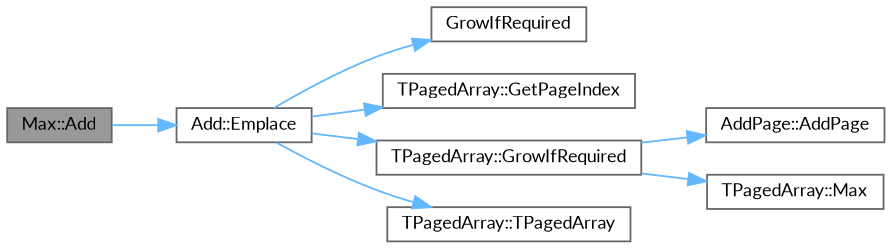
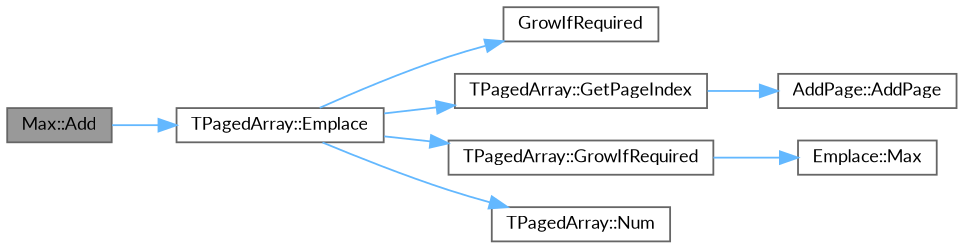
  digraph {
    fontname=Lato
    rankdir=LR
    node [color=grey40 fillcolor=white fontname=Lato fontsize=10 shape=box style=filled]
    edge [color=steelblue1 fontname=Lato fontsize=10 labelfontname=Helvetica labelfontsize=10 style=solid]
    n1 [color=gray40 fillcolor=grey60 fontcolor=black height=0.2 label="Max::Add" width=0.4]
-   n2 [height=0.2 label="Add::Emplace" width=0.4]
+   n2 [height=0.2 label="TPagedArray::Emplace" width=0.4]
    n3 [height=0.2 label=GrowIfRequired width=0.4]
    n4 [height=0.2 label="TPagedArray::GetPageIndex" width=0.4]
    n5 [height=0.2 label="TPagedArray::GrowIfRequired" width=0.4]
-   n6 [height=0.2 label="TPagedArray::TPagedArray" width=0.4]
+   n6 [height=0.2 label="TPagedArray::Num" width=0.4]
    n7 [height=0.2 label="AddPage::AddPage" width=0.4]
-   n8 [height=0.2 label="TPagedArray::Max" width=0.4]
+   n8 [height=0.2 label="Emplace::Max" width=0.4]
    n1 -> n2
    n2 -> n3
    n2 -> n4
    n2 -> n5
    n2 -> n6
-   n5 -> n7
+   n4 -> n7
    n5 -> n8
  }
